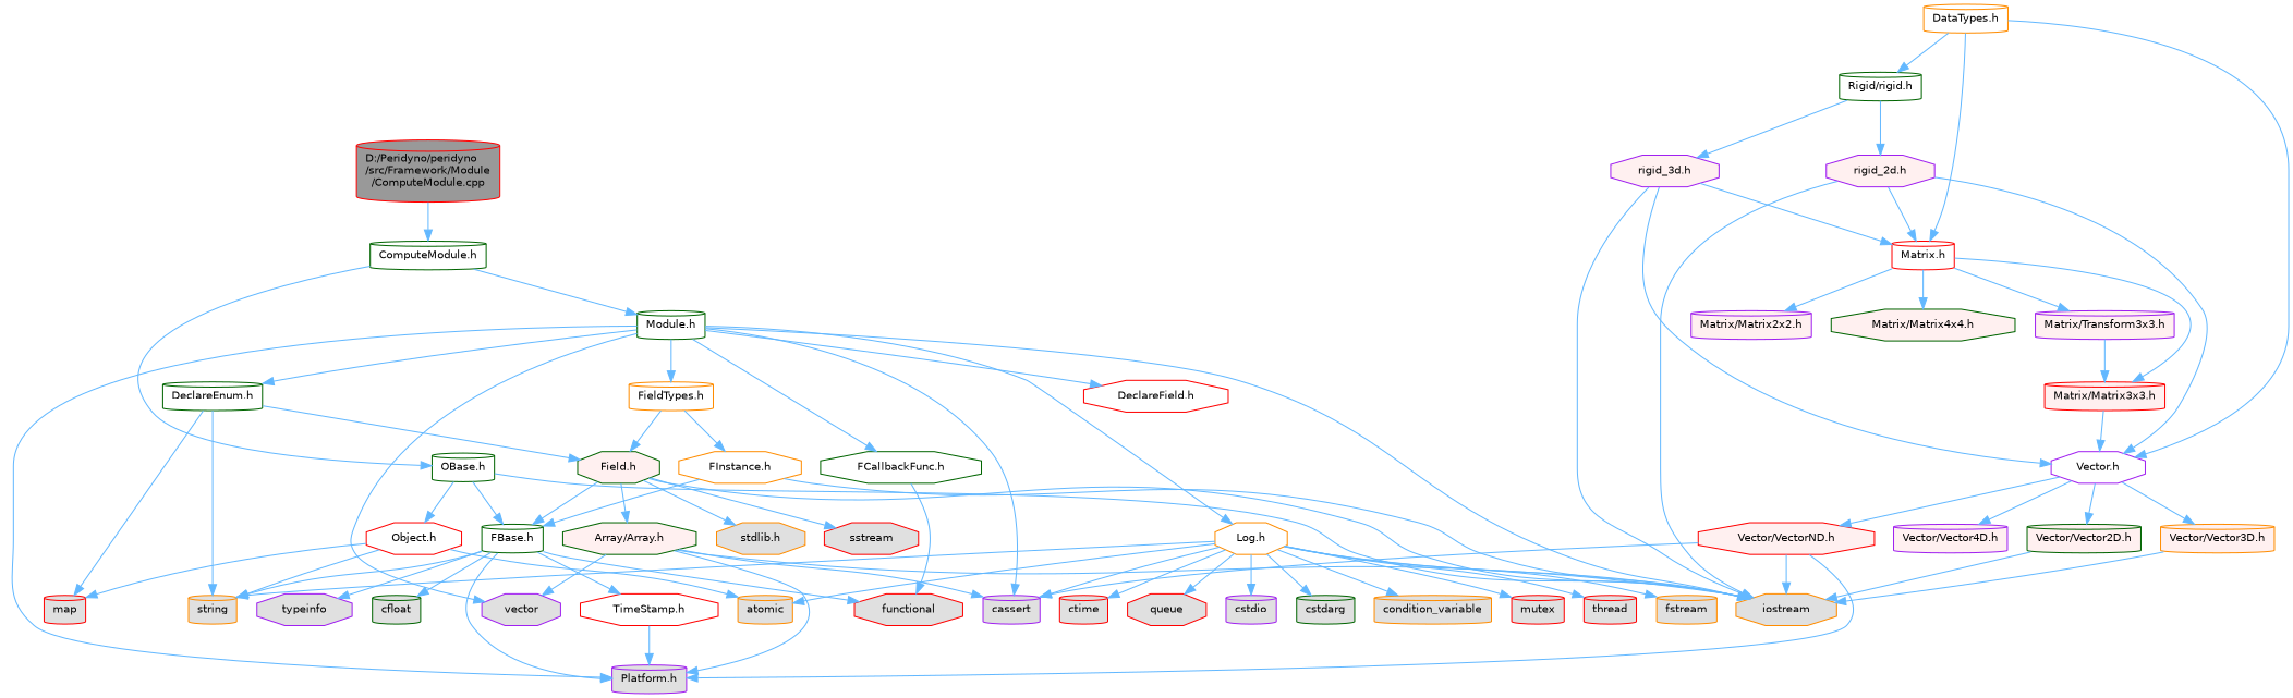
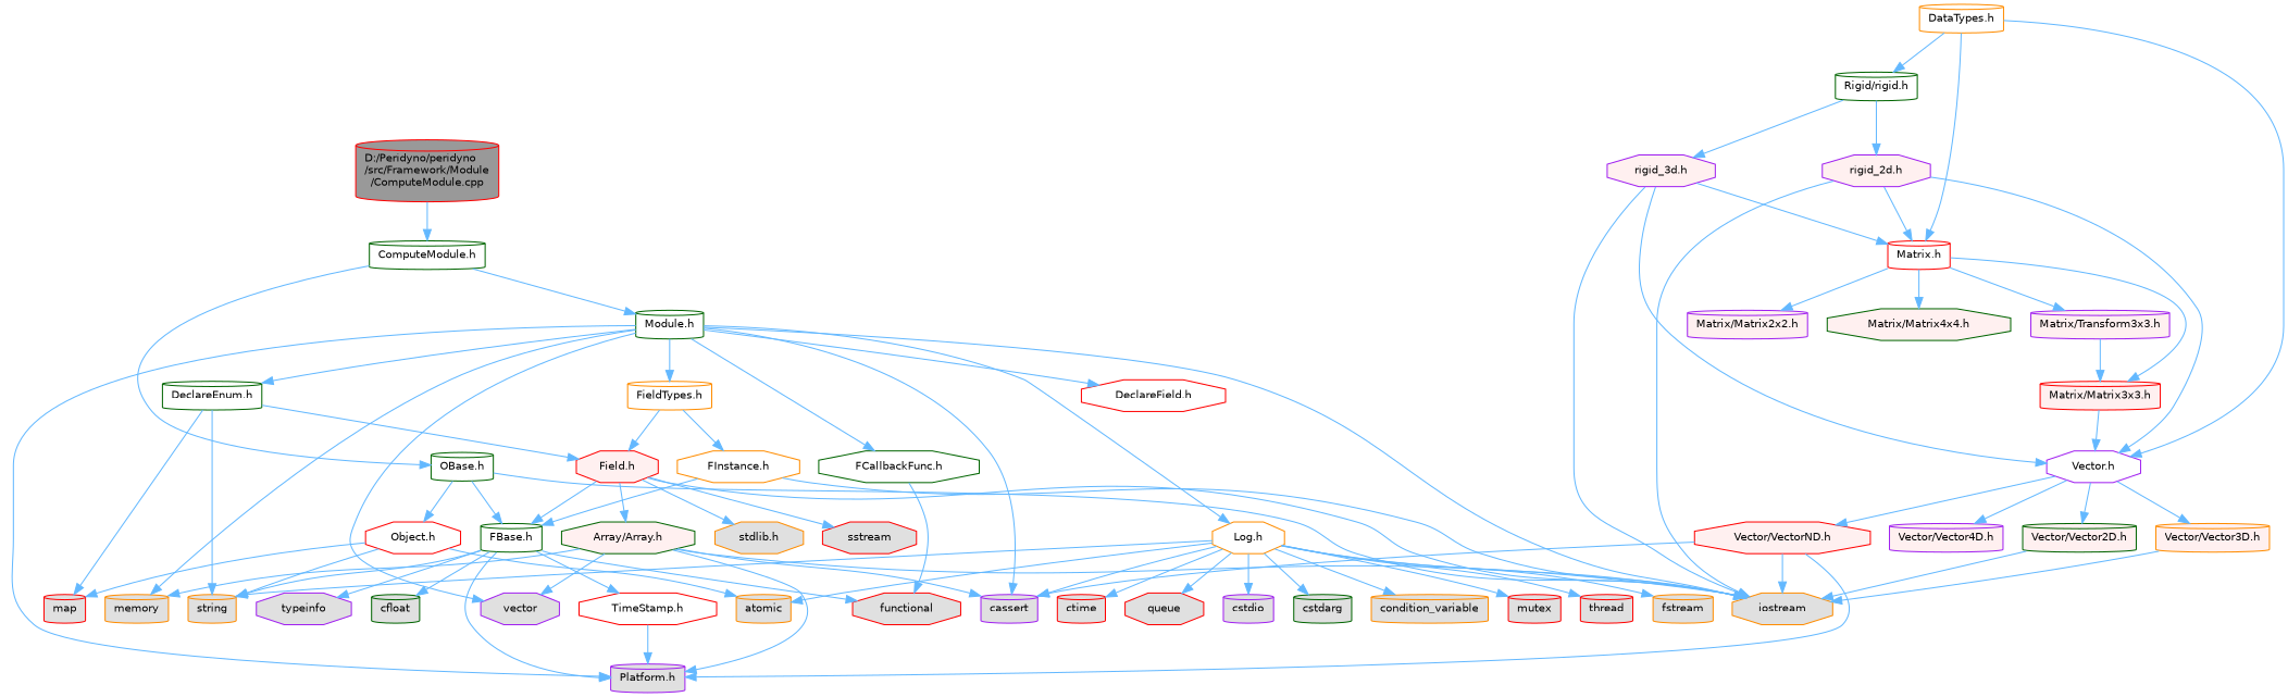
  digraph {
    node [color=red fillcolor="#E0E0E0" fontname=Helvetica fontsize=10 shape=cylinder style=filled]
    edge [color=steelblue1 fontname=Helvetica fontsize=10 labelfontname=Helvetica labelfontsize=10 style=solid]
    n1 [fillcolor=grey60 fontcolor=black height=0.2 label="D:/Peridyno/peridyno\l/src/Framework/Module\l/ComputeModule.cpp" width=0.4]
    n2 [color=darkgreen fillcolor=white height=0.2 label="ComputeModule.h" width=0.4]
    n3 [color=darkgreen fillcolor=white height=0.2 label="Module.h" width=0.4]
    n4 [color=darkgreen fillcolor=white height=0.2 label="OBase.h" width=0.4]
    n5 [color=purple height=0.2 label="Platform.h" width=0.4]
+   n6 [color=darkorange height=0.2 label=memory width=0.4]
    n7 [color=purple height=0.2 label=vector shape=octagon width=0.4]
    n8 [color=purple height=0.2 label=cassert width=0.4]
    n9 [color=darkorange height=0.2 label=iostream shape=octagon width=0.4]
    n10 [color=darkorange fillcolor=white height=0.2 label="Log.h" shape=octagon width=0.4]
    n11 [color=darkgreen fillcolor=white height=0.2 label="DeclareEnum.h" width=0.4]
    n12 [fillcolor=white height=0.2 label="DeclareField.h" shape=octagon width=0.4]
    n13 [color=darkgreen fillcolor=white height=0.2 label="FCallbackFunc.h" shape=octagon width=0.4]
    n14 [color=darkorange fillcolor=white height=0.2 label="FieldTypes.h" width=0.4]
    n15 [color=darkgreen fillcolor=white height=0.2 label="FBase.h" width=0.4]
    n16 [fillcolor=white height=0.2 label="Object.h" shape=octagon width=0.4]
    n17 [color=darkorange height=0.2 label=string width=0.4]
    n18 [color=darkorange height=0.2 label=atomic width=0.4]
    n19 [height=0.2 label=mutex width=0.4]
    n20 [height=0.2 label=thread width=0.4]
    n21 [color=darkorange height=0.2 label=fstream width=0.4]
    n22 [height=0.2 label=ctime width=0.4]
    n23 [height=0.2 label=queue shape=octagon width=0.4]
    n24 [color=purple height=0.2 label=cstdio width=0.4]
    n25 [color=darkgreen height=0.2 label=cstdarg width=0.4]
    n26 [color=darkorange height=0.2 label=condition_variable width=0.4]
    n27 [color=darkorange fillcolor=white height=0.2 label="DataTypes.h" width=0.4]
    n28 [color=purple fillcolor=white height=0.2 label="Vector.h" shape=octagon width=0.4]
    n29 [fillcolor=white height=0.2 label="Matrix.h" width=0.4]
    n30 [color=darkgreen fillcolor=white height=0.2 label="Rigid/rigid.h" width=0.4]
    n31 [height=0.2 label=map width=0.4]
-   n32 [color=darkgreen fillcolor="#FFF0F0" height=0.2 label="Field.h" shape=octagon width=0.4]
+   n32 [fillcolor="#FFF0F0" height=0.2 label="Field.h" shape=octagon width=0.4]
    n33 [height=0.2 label=functional shape=octagon width=0.4]
    n34 [color=darkorange fillcolor=white height=0.2 label="FInstance.h" shape=octagon width=0.4]
    n35 [fillcolor=white height=0.2 label="TimeStamp.h" shape=octagon width=0.4]
    n36 [color=purple height=0.2 label=typeinfo shape=octagon width=0.4]
    n37 [color=darkgreen height=0.2 label=cfloat width=0.4]
    n38 [color=darkgreen fillcolor="#FFF0F0" height=0.2 label="Vector/Vector2D.h" width=0.4]
    n39 [color=darkorange fillcolor="#FFF0F0" height=0.2 label="Vector/Vector3D.h" width=0.4]
    n40 [color=purple fillcolor="#FFF0F0" height=0.2 label="Vector/Vector4D.h" width=0.4]
    n41 [fillcolor="#FFF0F0" height=0.2 label="Vector/VectorND.h" shape=octagon width=0.4]
    n42 [color=purple fillcolor="#FFF0F0" height=0.2 label="Matrix/Matrix2x2.h" width=0.4]
    n43 [fillcolor="#FFF0F0" height=0.2 label="Matrix/Matrix3x3.h" width=0.4]
    n44 [color=darkgreen fillcolor="#FFF0F0" height=0.2 label="Matrix/Matrix4x4.h" shape=octagon width=0.4]
    n45 [color=purple fillcolor="#FFF0F0" height=0.2 label="Matrix/Transform3x3.h" width=0.4]
    n46 [color=purple fillcolor="#FFF0F0" height=0.2 label="rigid_2d.h" shape=octagon width=0.4]
    n47 [color=purple fillcolor="#FFF0F0" height=0.2 label="rigid_3d.h" shape=octagon width=0.4]
    n48 [color=darkorange height=0.2 label="stdlib.h" shape=octagon width=0.4]
    n49 [height=0.2 label=sstream shape=octagon width=0.4]
    n50 [color=darkgreen fillcolor="#FFF0F0" height=0.2 label="Array/Array.h" shape=octagon width=0.4]
    n1 -> n2
    n2 -> n3
    n2 -> n4
    n3 -> n5
+   n3 -> n6
    n3 -> n7
    n3 -> n8
    n3 -> n9
    n3 -> n10
    n3 -> n11
    n3 -> n12
    n3 -> n13
    n3 -> n14
    n4 -> n9
    n4 -> n15
    n4 -> n16
    n10 -> n8
    n10 -> n9
    n10 -> n17
    n10 -> n18
    n10 -> n19
    n10 -> n20
    n10 -> n21
    n10 -> n22
    n10 -> n23
    n10 -> n24
    n10 -> n25
    n10 -> n26
    n11 -> n17
    n11 -> n31
    n11 -> n32
    n13 -> n33
    n14 -> n32
    n14 -> n34
    n15 -> n5
    n15 -> n17
    n15 -> n33
    n15 -> n35
    n15 -> n36
    n15 -> n37
    n16 -> n17
    n16 -> n18
    n16 -> n31
    n27 -> n28
    n27 -> n29
    n27 -> n30
    n28 -> n38
    n28 -> n39
    n28 -> n40
    n28 -> n41
    n29 -> n42
    n29 -> n43
    n29 -> n44
    n29 -> n45
    n30 -> n46
    n30 -> n47
    n32 -> n9
    n32 -> n15
    n32 -> n48
    n32 -> n49
    n32 -> n50
    n34 -> n9
    n34 -> n15
    n35 -> n5
    n38 -> n9
    n39 -> n9
    n41 -> n5
    n41 -> n8
    n41 -> n9
    n43 -> n28
    n45 -> n43
    n46 -> n9
    n46 -> n28
    n46 -> n29
    n47 -> n9
    n47 -> n28
    n47 -> n29
    n50 -> n5
+   n50 -> n6
    n50 -> n7
    n50 -> n8
    n50 -> n9
  }
